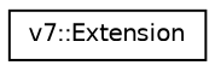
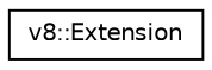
  digraph {
    rankdir=TB
-   n1 [color=black fillcolor=white fontname=Helvetica fontsize=10 height=0.2 label="v7::Extension" shape=record style=filled width=0.4]
+   n1 [color=black fillcolor=white fontname=Helvetica fontsize=10 height=0.2 label="v8::Extension" shape=record style=filled width=0.4]
  }
